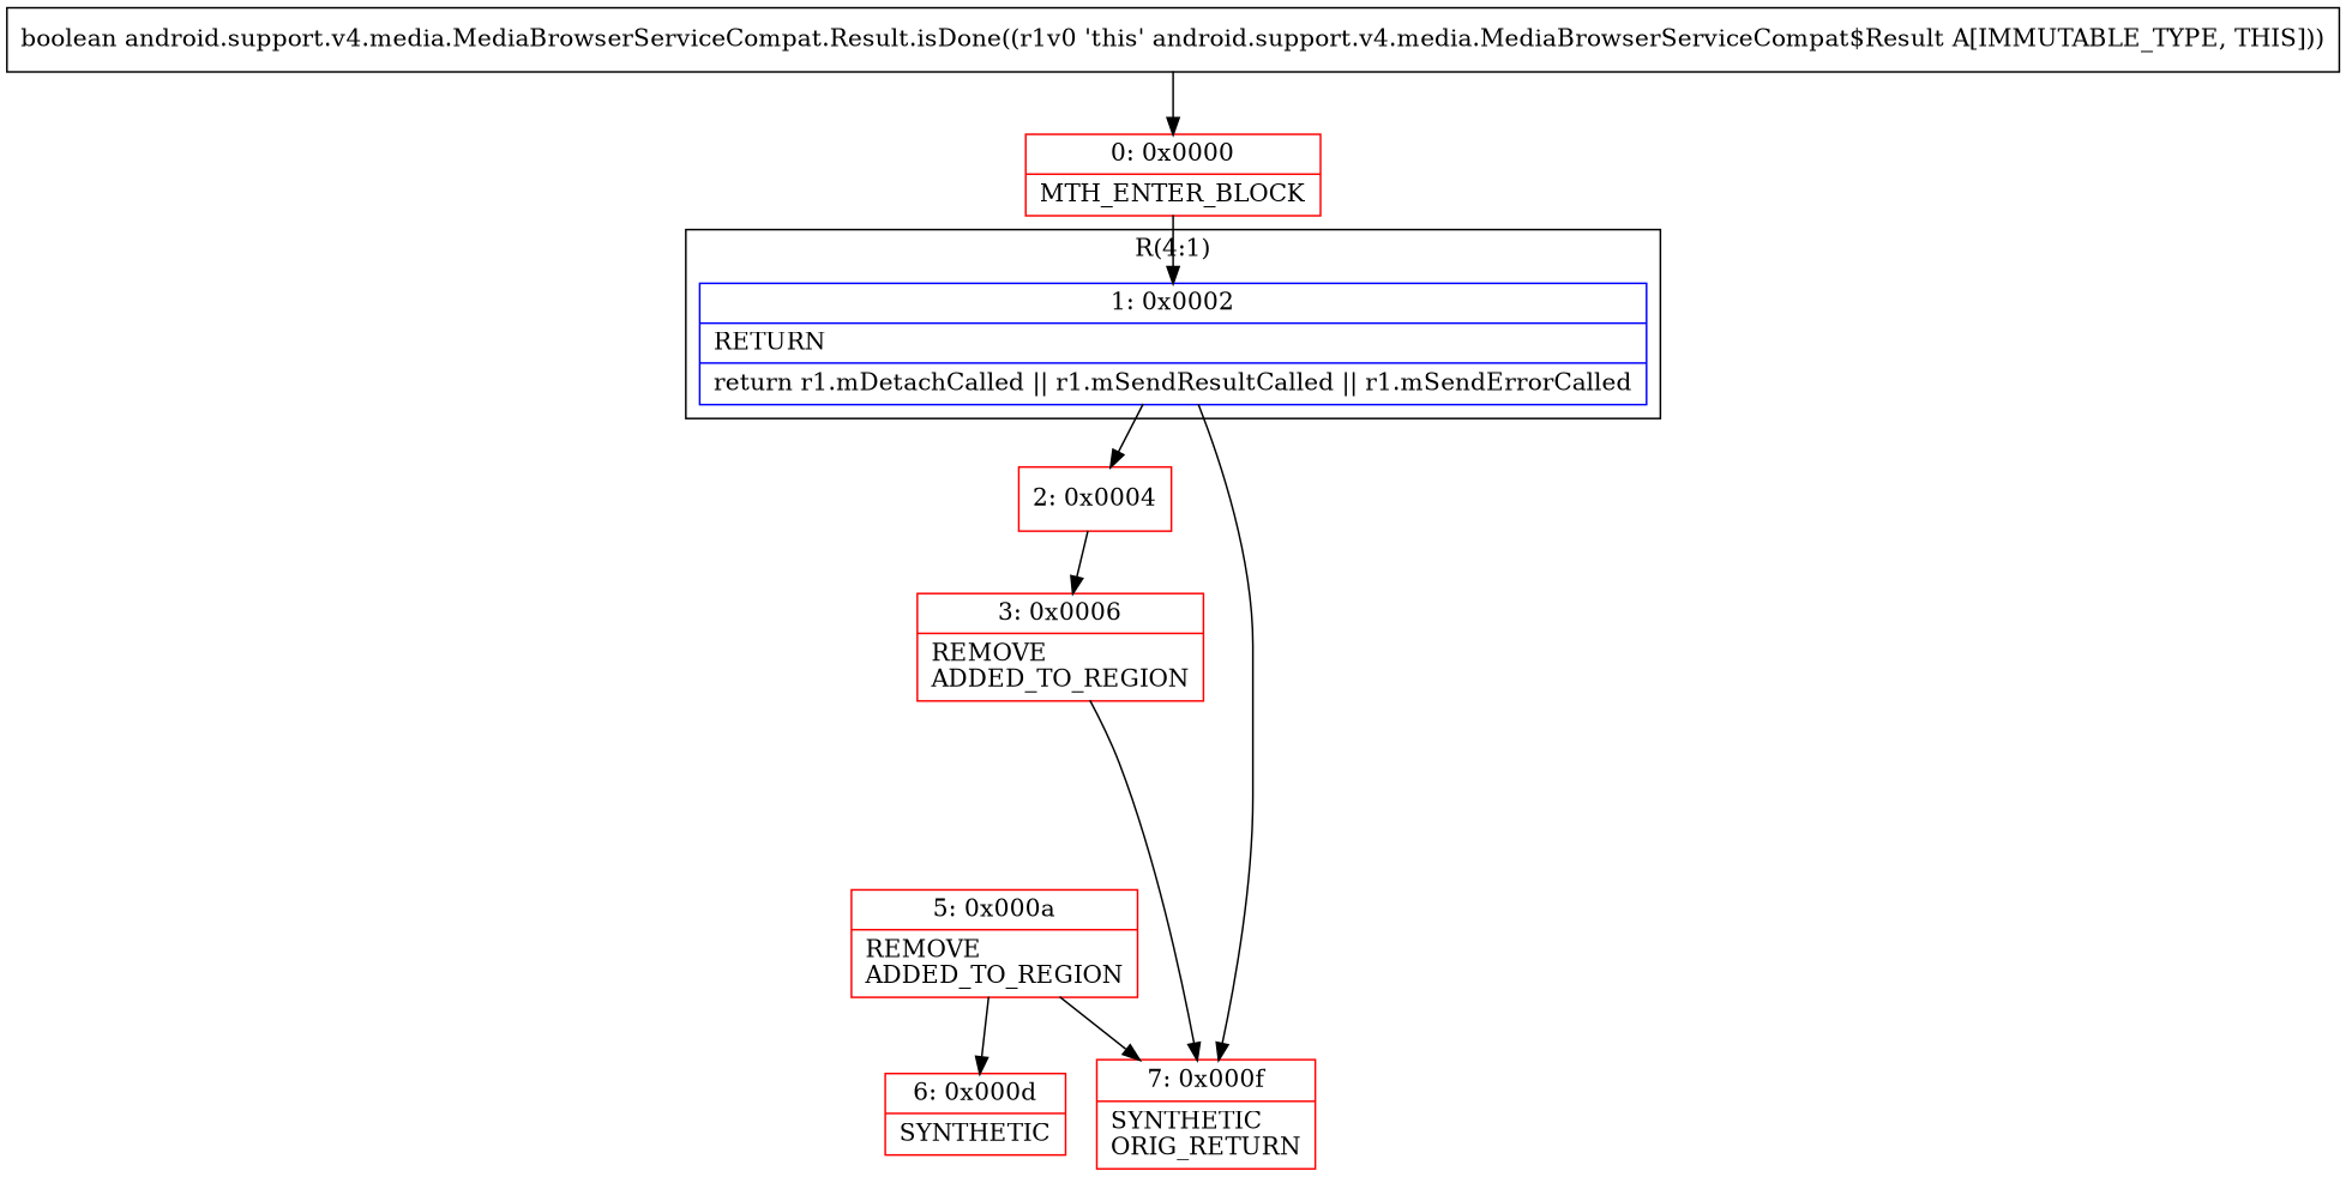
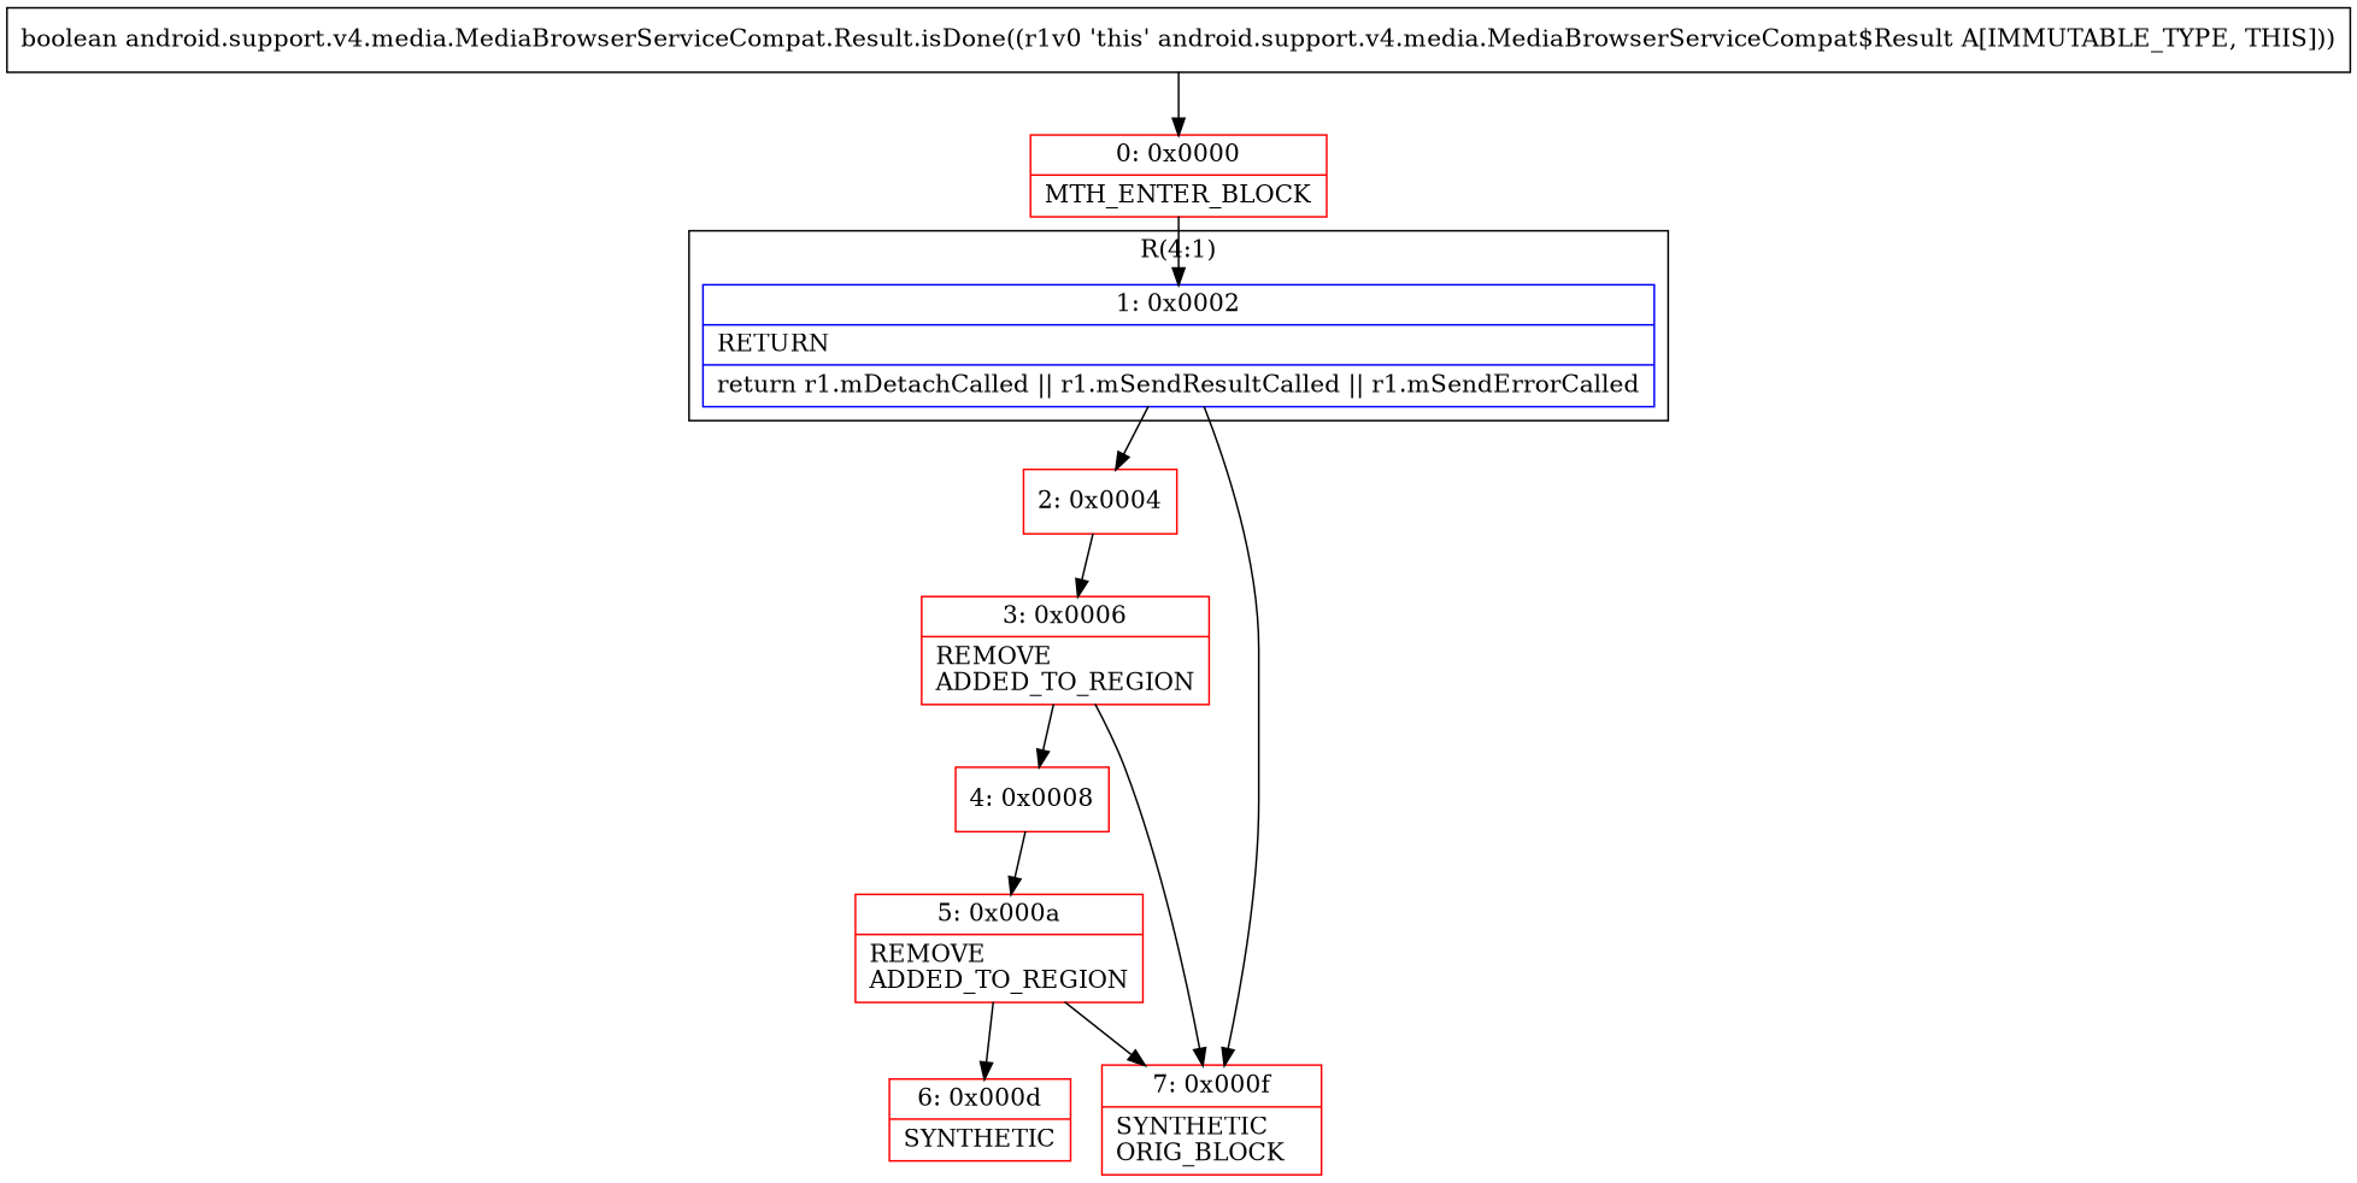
  digraph {
    node [color=red shape=record]
    n1 [color=blue label="{1\:\ 0x0002|RETURN\l|return r1.mDetachCalled \|\| r1.mSendResultCalled \|\| r1.mSendErrorCalled\l}"]
    n2 [label="{2\:\ 0x0004}"]
-   n3 [label="{7\:\ 0x000f|SYNTHETIC\lORIG_RETURN\l}"]
+   n3 [label="{7\:\ 0x000f|SYNTHETIC\lORIG_BLOCK\l}"]
    n4 [label="{3\:\ 0x0006|REMOVE\lADDED_TO_REGION\l}"]
    n5 [label="{0\:\ 0x0000|MTH_ENTER_BLOCK\l}"]
+   n6 [label="{4\:\ 0x0008}"]
    n7 [label="{5\:\ 0x000a|REMOVE\lADDED_TO_REGION\l}"]
    n8 [label="{6\:\ 0x000d|SYNTHETIC\l}"]
    n9 [label="{boolean android.support.v4.media.MediaBrowserServiceCompat.Result.isDone((r1v0 'this' android.support.v4.media.MediaBrowserServiceCompat$Result A[IMMUTABLE_TYPE, THIS])) }" color=""]
    subgraph cluster_1 {
      label="R(4:1)"
      n1
    }
    n1 -> n2
    n1 -> n3
    n2 -> n4
    n4 -> n3
+   n4 -> n6
    n5 -> n1
+   n6 -> n7
    n7 -> n3
    n7 -> n8
    n9 -> n5
  }
